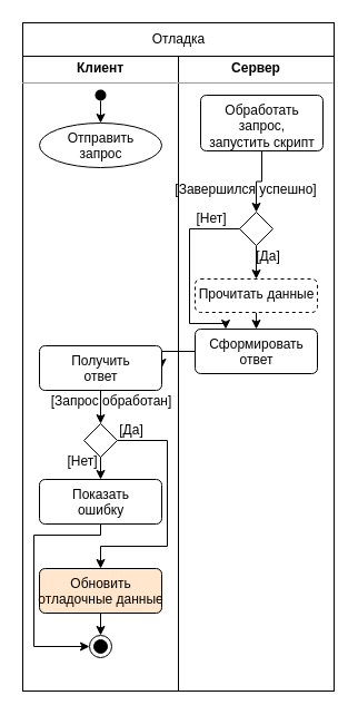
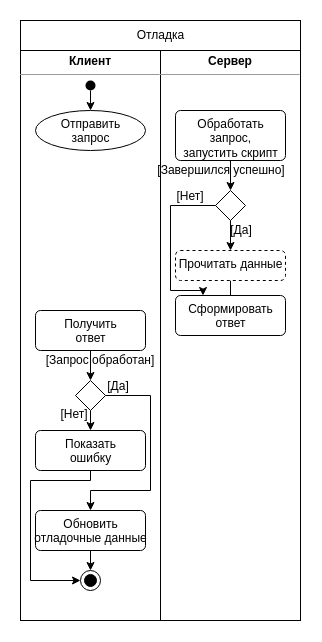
  <mxCell id="0" />
  <mxCell id="1" parent="0" />
  <mxCell id="2" value="&lt;p style=&quot;margin: 0px ; margin-top: 4px ; text-align: center&quot;&gt;&lt;b&gt;Клиент&lt;/b&gt;&lt;br&gt;&lt;/p&gt;&lt;hr size=&quot;1&quot;&gt;&lt;div style=&quot;height: 2px&quot;&gt;&lt;/div&gt;" style="verticalAlign=top;align=left;overflow=fill;fontSize=12;fontFamily=Helvetica;html=1;" vertex="1" parent="1"><mxGeometry x="20" y="50" width="140" height="570" as="geometry" /></mxCell>
  <mxCell id="3" value="&lt;p style=&quot;margin: 0px ; margin-top: 4px ; text-align: center&quot;&gt;&lt;b&gt;Сервер&lt;/b&gt;&lt;br&gt;&lt;/p&gt;&lt;hr size=&quot;1&quot;&gt;&lt;div style=&quot;height: 2px&quot;&gt;&lt;/div&gt;" style="verticalAlign=top;align=left;overflow=fill;fontSize=12;fontFamily=Helvetica;html=1;" vertex="1" parent="1"><mxGeometry x="160" y="50" width="140" height="570" as="geometry" /></mxCell>
  <mxCell id="4" style="edgeStyle=orthogonalEdgeStyle;rounded=0;orthogonalLoop=1;jettySize=auto;html=1;exitX=0.5;exitY=1;exitDx=0;exitDy=0;entryX=0.5;entryY=0;entryDx=0;entryDy=0;" edge="1" parent="1" source="5" target="7"><mxGeometry relative="1" as="geometry" /></mxCell>
  <mxCell id="5" value="" style="ellipse;fillColor=#000000;strokeColor=none;" vertex="1" parent="1"><mxGeometry x="85" y="80" width="10" height="10" as="geometry" /></mxCell>
  <mxCell id="6" value="Отладка" style="html=1;" vertex="1" parent="1"><mxGeometry x="20" y="20" width="280" height="30" as="geometry" /></mxCell>
  <mxCell id="7" value="&lt;div&gt;Отправить&lt;/div&gt;&lt;div&gt;запрос&lt;br&gt;&lt;/div&gt;" style="ellipse;html=1;align=center;verticalAlign=top;absoluteArcSize=1;arcSize=10;dashed=0;" vertex="1" parent="1"><mxGeometry x="35" y="110" width="110" height="40" as="geometry" /></mxCell>
  <mxCell id="8" style="edgeStyle=orthogonalEdgeStyle;rounded=0;orthogonalLoop=1;jettySize=auto;html=1;exitX=0.5;exitY=1;exitDx=0;exitDy=0;entryX=0.5;entryY=0;entryDx=0;entryDy=0;" edge="1" parent="1" source="9" target="12"><mxGeometry relative="1" as="geometry" /></mxCell>
- <mxCell id="9" value="&lt;div&gt;Обработать&lt;/div&gt;&lt;div&gt;запрос,&lt;/div&gt;&lt;div&gt;запустить скрипт&lt;br&gt;&lt;/div&gt;" style="html=1;align=center;verticalAlign=top;rounded=1;absoluteArcSize=1;arcSize=10;dashed=0;" vertex="1" parent="1"><mxGeometry x="180" y="85" width="110" height="50" as="geometry" /></mxCell>
+ <mxCell id="9" value="&lt;div&gt;Обработать&lt;/div&gt;&lt;div&gt;запрос,&lt;/div&gt;&lt;div&gt;запустить скрипт&lt;br&gt;&lt;/div&gt;" style="html=1;align=center;verticalAlign=top;rounded=1;absoluteArcSize=1;arcSize=10;dashed=0;" vertex="1" parent="1"><mxGeometry x="175" y="110" width="110" height="50" as="geometry" /></mxCell>
  <mxCell id="10" style="edgeStyle=orthogonalEdgeStyle;rounded=0;orthogonalLoop=1;jettySize=auto;html=1;exitX=0.5;exitY=1;exitDx=0;exitDy=0;entryX=0.5;entryY=0;entryDx=0;entryDy=0;" edge="1" parent="1" source="12" target="15"><mxGeometry relative="1" as="geometry" /></mxCell>
  <mxCell id="11" style="edgeStyle=orthogonalEdgeStyle;rounded=0;orthogonalLoop=1;jettySize=auto;html=1;exitX=0;exitY=0.5;exitDx=0;exitDy=0;entryX=0.25;entryY=0;entryDx=0;entryDy=0;" edge="1" parent="1" source="12" target="18"><mxGeometry relative="1" as="geometry"><Array as="points"><mxPoint x="170" y="205" /><mxPoint x="170" y="290" /><mxPoint x="203" y="290" /></Array></mxGeometry></mxCell>
  <mxCell id="12" value="" style="rhombus;" vertex="1" parent="1"><mxGeometry x="215" y="190" width="30" height="30" as="geometry" /></mxCell>
  <mxCell id="13" value="[Завершился успешно]" style="text;html=1;strokeColor=none;fillColor=none;align=center;verticalAlign=middle;whiteSpace=wrap;rounded=0;" vertex="1" parent="1"><mxGeometry x="151" y="160" width="140" height="20" as="geometry" /></mxCell>
- <mxCell id="14" style="edgeStyle=orthogonalEdgeStyle;rounded=0;orthogonalLoop=1;jettySize=auto;html=1;exitX=0.5;exitY=1;exitDx=0;exitDy=0;entryX=0.5;entryY=0;entryDx=0;entryDy=0;" edge="1" parent="1" source="15" target="18"><mxGeometry relative="1" as="geometry" /></mxCell>
+ <mxCell id="14" style="edgeStyle=orthogonalEdgeStyle;rounded=0;orthogonalLoop=1;jettySize=auto;html=1;exitX=0.5;exitY=1;exitDx=0;exitDy=0;entryX=0.5;entryY=0;entryDx=0;entryDy=0;endArrow=none;" edge="1" parent="1" source="15" target="18"><mxGeometry relative="1" as="geometry" /></mxCell>
  <mxCell id="15" value="Прочитать данные" style="html=1;align=center;verticalAlign=top;rounded=1;absoluteArcSize=1;arcSize=10;dashed=1;" vertex="1" parent="1"><mxGeometry x="175" y="250" width="110" height="30" as="geometry" /></mxCell>
  <mxCell id="16" value="[Да]" style="text;html=1;strokeColor=none;fillColor=none;align=center;verticalAlign=middle;whiteSpace=wrap;rounded=0;" vertex="1" parent="1"><mxGeometry x="221" y="220" width="40" height="20" as="geometry" /></mxCell>
- <mxCell id="17" style="edgeStyle=orthogonalEdgeStyle;rounded=0;orthogonalLoop=1;jettySize=auto;html=1;exitX=0;exitY=0.5;exitDx=0;exitDy=0;entryX=1;entryY=0.5;entryDx=0;entryDy=0;" edge="1" parent="1" source="18" target="20"><mxGeometry relative="1" as="geometry" /></mxCell>
  <mxCell id="18" value="&lt;div&gt;Сформировать&lt;/div&gt;&lt;div&gt;ответ&lt;br&gt;&lt;/div&gt;" style="html=1;align=center;verticalAlign=top;rounded=1;absoluteArcSize=1;arcSize=10;dashed=0;" vertex="1" parent="1"><mxGeometry x="175" y="295" width="110" height="40" as="geometry" /></mxCell>
  <mxCell id="19" style="edgeStyle=orthogonalEdgeStyle;rounded=0;orthogonalLoop=1;jettySize=auto;html=1;exitX=0.5;exitY=1;exitDx=0;exitDy=0;entryX=0.5;entryY=0;entryDx=0;entryDy=0;" edge="1" parent="1" source="20" target="24"><mxGeometry relative="1" as="geometry" /></mxCell>
  <mxCell id="20" value="&lt;div&gt;Получить&lt;/div&gt;&lt;div&gt;ответ&lt;br&gt;&lt;/div&gt;" style="html=1;align=center;verticalAlign=top;rounded=1;absoluteArcSize=1;arcSize=10;dashed=0;" vertex="1" parent="1"><mxGeometry x="35" y="310" width="110" height="40" as="geometry" /></mxCell>
  <mxCell id="21" value="[Нет]" style="text;html=1;strokeColor=none;fillColor=none;align=center;verticalAlign=middle;whiteSpace=wrap;rounded=0;" vertex="1" parent="1"><mxGeometry x="170" y="186" width="40" height="20" as="geometry" /></mxCell>
  <mxCell id="22" style="edgeStyle=orthogonalEdgeStyle;rounded=0;orthogonalLoop=1;jettySize=auto;html=1;exitX=0.5;exitY=1;exitDx=0;exitDy=0;entryX=0.5;entryY=0;entryDx=0;entryDy=0;" edge="1" parent="1" source="24" target="27"><mxGeometry relative="1" as="geometry" /></mxCell>
  <mxCell id="23" style="edgeStyle=orthogonalEdgeStyle;rounded=0;orthogonalLoop=1;jettySize=auto;html=1;exitX=1;exitY=0.5;exitDx=0;exitDy=0;entryX=0.5;entryY=0;entryDx=0;entryDy=0;" edge="1" parent="1" source="24" target="29"><mxGeometry relative="1" as="geometry"><Array as="points"><mxPoint x="150" y="395" /><mxPoint x="150" y="490" /><mxPoint x="90" y="490" /></Array></mxGeometry></mxCell>
  <mxCell id="24" value="" style="rhombus;" vertex="1" parent="1"><mxGeometry x="75" y="380" width="30" height="30" as="geometry" /></mxCell>
  <mxCell id="25" value="[Запрос обработан]" style="text;html=1;strokeColor=none;fillColor=none;align=center;verticalAlign=middle;whiteSpace=wrap;rounded=0;" vertex="1" parent="1"><mxGeometry x="30" y="350" width="140" height="20" as="geometry" /></mxCell>
  <mxCell id="26" style="edgeStyle=orthogonalEdgeStyle;rounded=0;orthogonalLoop=1;jettySize=auto;html=1;exitX=0.5;exitY=1;exitDx=0;exitDy=0;entryX=0;entryY=0.5;entryDx=0;entryDy=0;" edge="1" parent="1" source="27" target="30"><mxGeometry relative="1" as="geometry"><Array as="points"><mxPoint x="90" y="480" /><mxPoint x="30" y="480" /><mxPoint x="30" y="580" /></Array></mxGeometry></mxCell>
  <mxCell id="27" value="&lt;div&gt;Показать&lt;/div&gt;&lt;div&gt;ошибку&lt;br&gt;&lt;/div&gt;" style="html=1;align=center;verticalAlign=top;rounded=1;absoluteArcSize=1;arcSize=10;dashed=0;" vertex="1" parent="1"><mxGeometry x="35" y="430" width="110" height="40" as="geometry" /></mxCell>
  <mxCell id="28" style="edgeStyle=orthogonalEdgeStyle;rounded=0;orthogonalLoop=1;jettySize=auto;html=1;exitX=0.5;exitY=1;exitDx=0;exitDy=0;entryX=0.5;entryY=0;entryDx=0;entryDy=0;" edge="1" parent="1" source="29" target="30"><mxGeometry relative="1" as="geometry" /></mxCell>
- <mxCell id="29" value="&lt;div&gt;Обновить&lt;/div&gt;&lt;div&gt;отладочные данные&lt;br&gt;&lt;/div&gt;" style="html=1;align=center;verticalAlign=top;rounded=1;absoluteArcSize=1;arcSize=10;dashed=0;fillColor=#ffe6cc;" vertex="1" parent="1"><mxGeometry x="35" y="510" width="110" height="40" as="geometry" /></mxCell>
+ <mxCell id="29" value="&lt;div&gt;Обновить&lt;/div&gt;&lt;div&gt;отладочные данные&lt;br&gt;&lt;/div&gt;" style="html=1;align=center;verticalAlign=top;rounded=1;absoluteArcSize=1;arcSize=10;dashed=0;" vertex="1" parent="1"><mxGeometry x="35" y="510" width="110" height="40" as="geometry" /></mxCell>
  <mxCell id="30" value="" style="ellipse;html=1;shape=endState;fillColor=#000000;strokeColor=#000000;" vertex="1" parent="1"><mxGeometry x="80" y="570" width="20" height="20" as="geometry" /></mxCell>
  <mxCell id="31" value="[Нет]" style="text;html=1;strokeColor=none;fillColor=none;align=center;verticalAlign=middle;whiteSpace=wrap;rounded=0;" vertex="1" parent="1"><mxGeometry x="54" y="404" width="40" height="20" as="geometry" /></mxCell>
  <mxCell id="32" value="[Да]" style="text;html=1;strokeColor=none;fillColor=none;align=center;verticalAlign=middle;whiteSpace=wrap;rounded=0;" vertex="1" parent="1"><mxGeometry x="98" y="376" width="40" height="20" as="geometry" /></mxCell>
